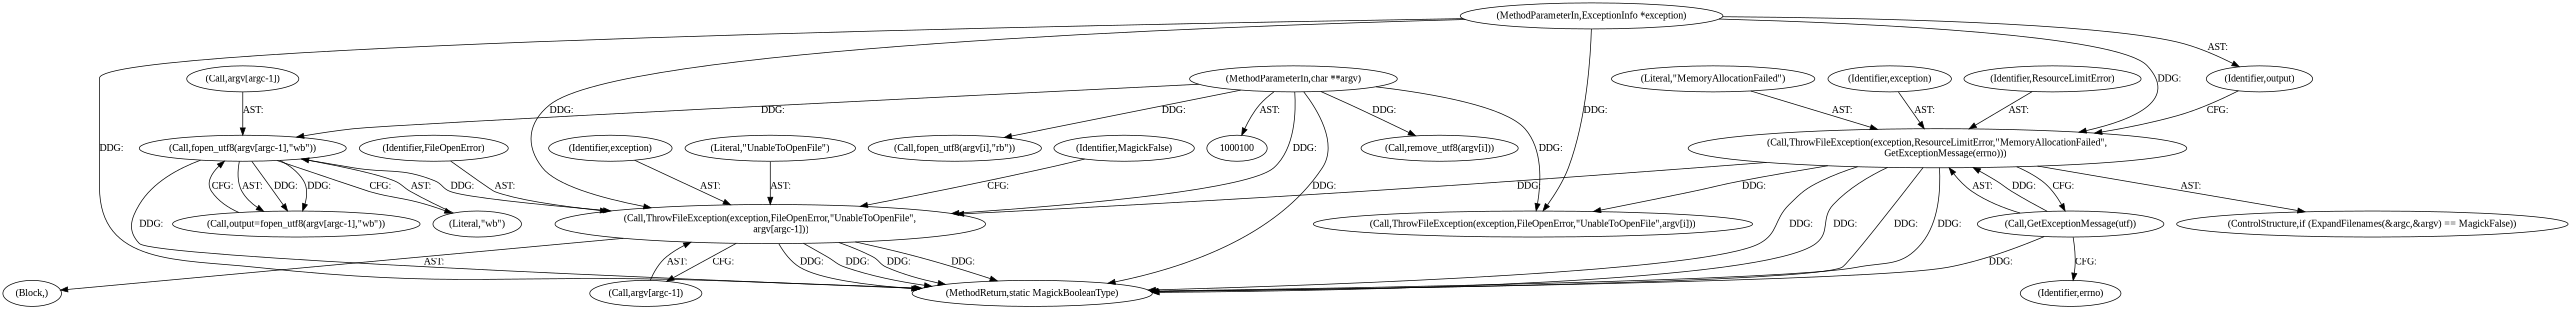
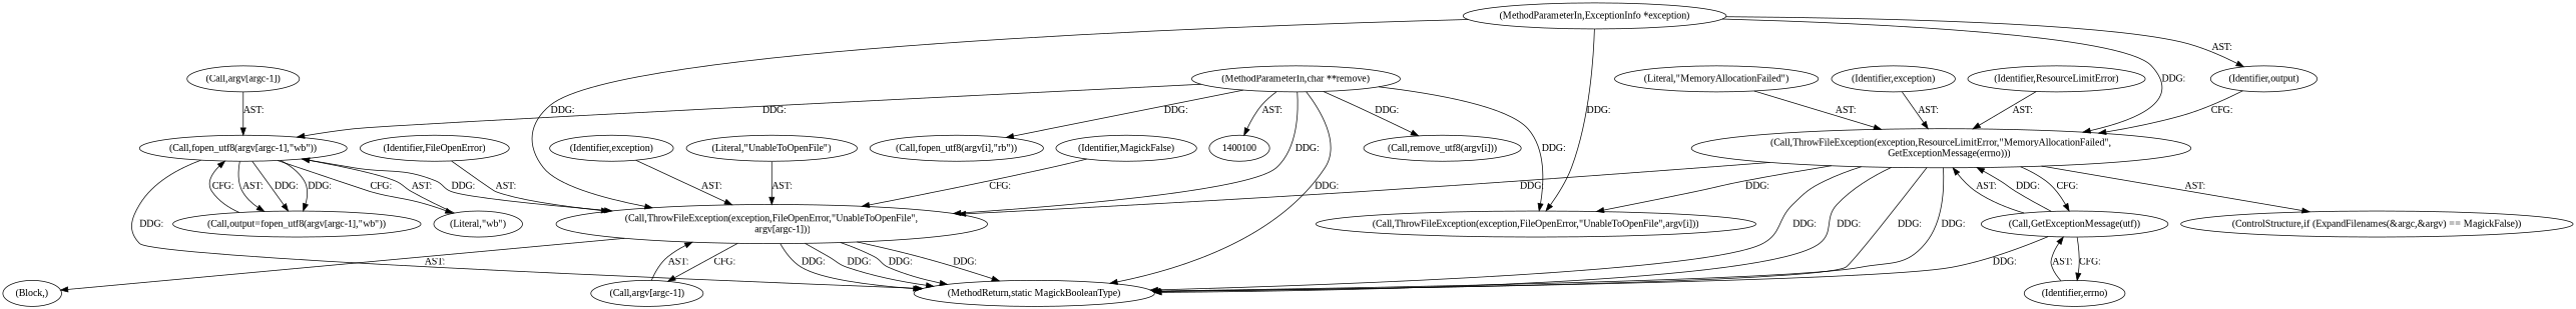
  digraph {
    fontname="Liberation Serif"
    node [fontname="Liberation Serif"]
    edge [fontname="Liberation Serif"]
    n1 [label="(Call,ThrowFileException(exception,FileOpenError,\"UnableToOpenFile\",\n        argv[argc-1]))"]
    n2 [label="(Call,argv[argc-1])"]
    n3 [label="(Block,)"]
    n4 [label="(MethodReturn,static MagickBooleanType)"]
    n5 [label="(Call,ThrowFileException(exception,ResourceLimitError,\"MemoryAllocationFailed\",\n      GetExceptionMessage(errno)))"]
    n6 [label="(Call,GetExceptionMessage(utf))"]
    n7 [label="(ControlStructure,if (ExpandFilenames(&argc,&argv) == MagickFalse))"]
    n8 [label="(Call,ThrowFileException(exception,FileOpenError,\"UnableToOpenFile\",argv[i]))"]
    n9 [label="(Identifier,errno)"]
    n10 [label="(MethodParameterIn,ExceptionInfo *exception)"]
    n11 [label="(Identifier,output)"]
    n12 [label="(Call,fopen_utf8(argv[argc-1],\"wb\"))"]
    n13 [label="(Call,output=fopen_utf8(argv[argc-1],\"wb\"))"]
    n14 [label="(Literal,\"wb\")"]
-   n15 [label="(MethodParameterIn,char **argv)"]
-   1000100
+   n15 [label="(MethodParameterIn,char **remove)"]
+   1000100 [label=1400100]
    n17 [label="(Call,remove_utf8(argv[i]))"]
    n18 [label="(Call,fopen_utf8(argv[i],\"rb\"))"]
    n19 [label="(Literal,\"MemoryAllocationFailed\")"]
    n20 [label="(Identifier,MagickFalse)"]
    n21 [label="(Identifier,exception)"]
    n22 [label="(Identifier,ResourceLimitError)"]
    n23 [label="(Identifier,FileOpenError)"]
    n24 [label="(Call,argv[argc-1])"]
    n25 [label="(Identifier,exception)"]
    n26 [label="(Literal,\"UnableToOpenFile\")"]
    n1 -> n2 [label="CFG: "]
    n1 -> n3 [label="AST: "]
    n1 -> n4 [label="DDG: "]
    n1 -> n4 [label="DDG: "]
    n1 -> n4 [label="DDG: "]
    n1 -> n4 [label="DDG: "]
    n2 -> n1 [label="AST: "]
    n5 -> n1 [label="DDG: "]
    n5 -> n4 [label="DDG: "]
    n5 -> n4 [label="DDG: "]
    n5 -> n4 [label="DDG: "]
    n5 -> n4 [label="DDG: "]
    n5 -> n6 [label="CFG: "]
    n5 -> n7 [label="AST: "]
    n5 -> n8 [label="DDG: "]
    n6 -> n4 [label="DDG: "]
    n6 -> n5 [label="AST: "]
    n6 -> n5 [label="DDG: "]
    n6 -> n9 [label="CFG: "]
+   n9 -> n6 [label="AST: "]
    n10 -> n1 [label="DDG: "]
-   n10 -> n4 [label="DDG: "]
    n10 -> n5 [label="DDG: "]
    n10 -> n8 [label="DDG: "]
    n10 -> n11 [label="AST: "]
    n11 -> n5 [label="CFG: "]
    n12 -> n1 [label="DDG: "]
    n12 -> n4 [label="DDG: "]
    n12 -> n13 [label="AST: "]
    n12 -> n13 [label="DDG: "]
    n12 -> n13 [label="DDG: "]
    n12 -> n14 [label="CFG: "]
    n13 -> n12 [label="CFG: "]
    n14 -> n12 [label="AST: "]
    n15 -> n1 [label="DDG: "]
    n15 -> n4 [label="DDG: "]
    n15 -> n8 [label="DDG: "]
    n15 -> n12 [label="DDG: "]
    n15 -> 1000100 [label="AST: "]
    n15 -> n17 [label="DDG: "]
    n15 -> n18 [label="DDG: "]
    n19 -> n5 [label="AST: "]
    n20 -> n1 [label="CFG: "]
    n21 -> n5 [label="AST: "]
    n22 -> n5 [label="AST: "]
    n23 -> n1 [label="AST: "]
    n24 -> n12 [label="AST: "]
    n25 -> n1 [label="AST: "]
    n26 -> n1 [label="AST: "]
  }
